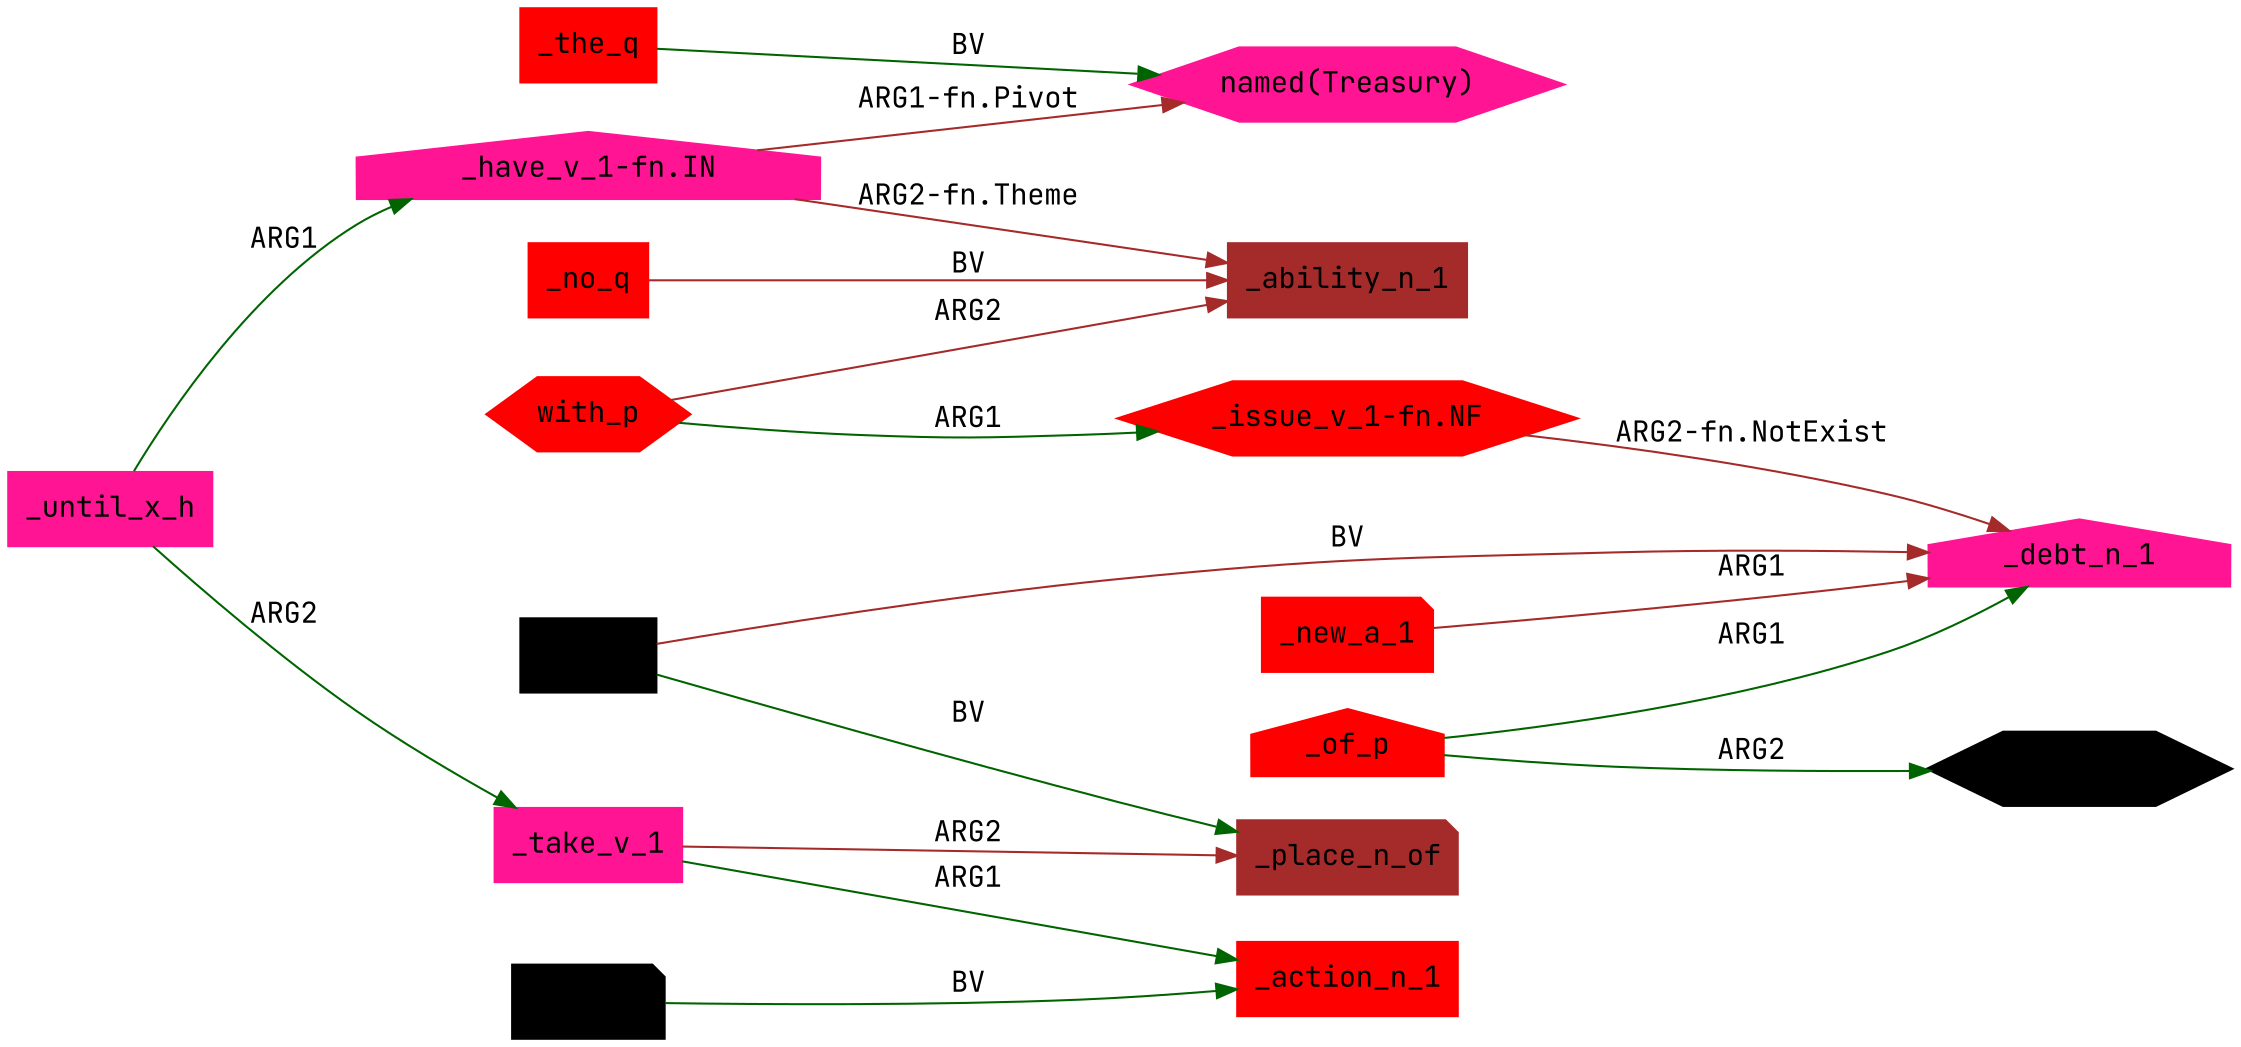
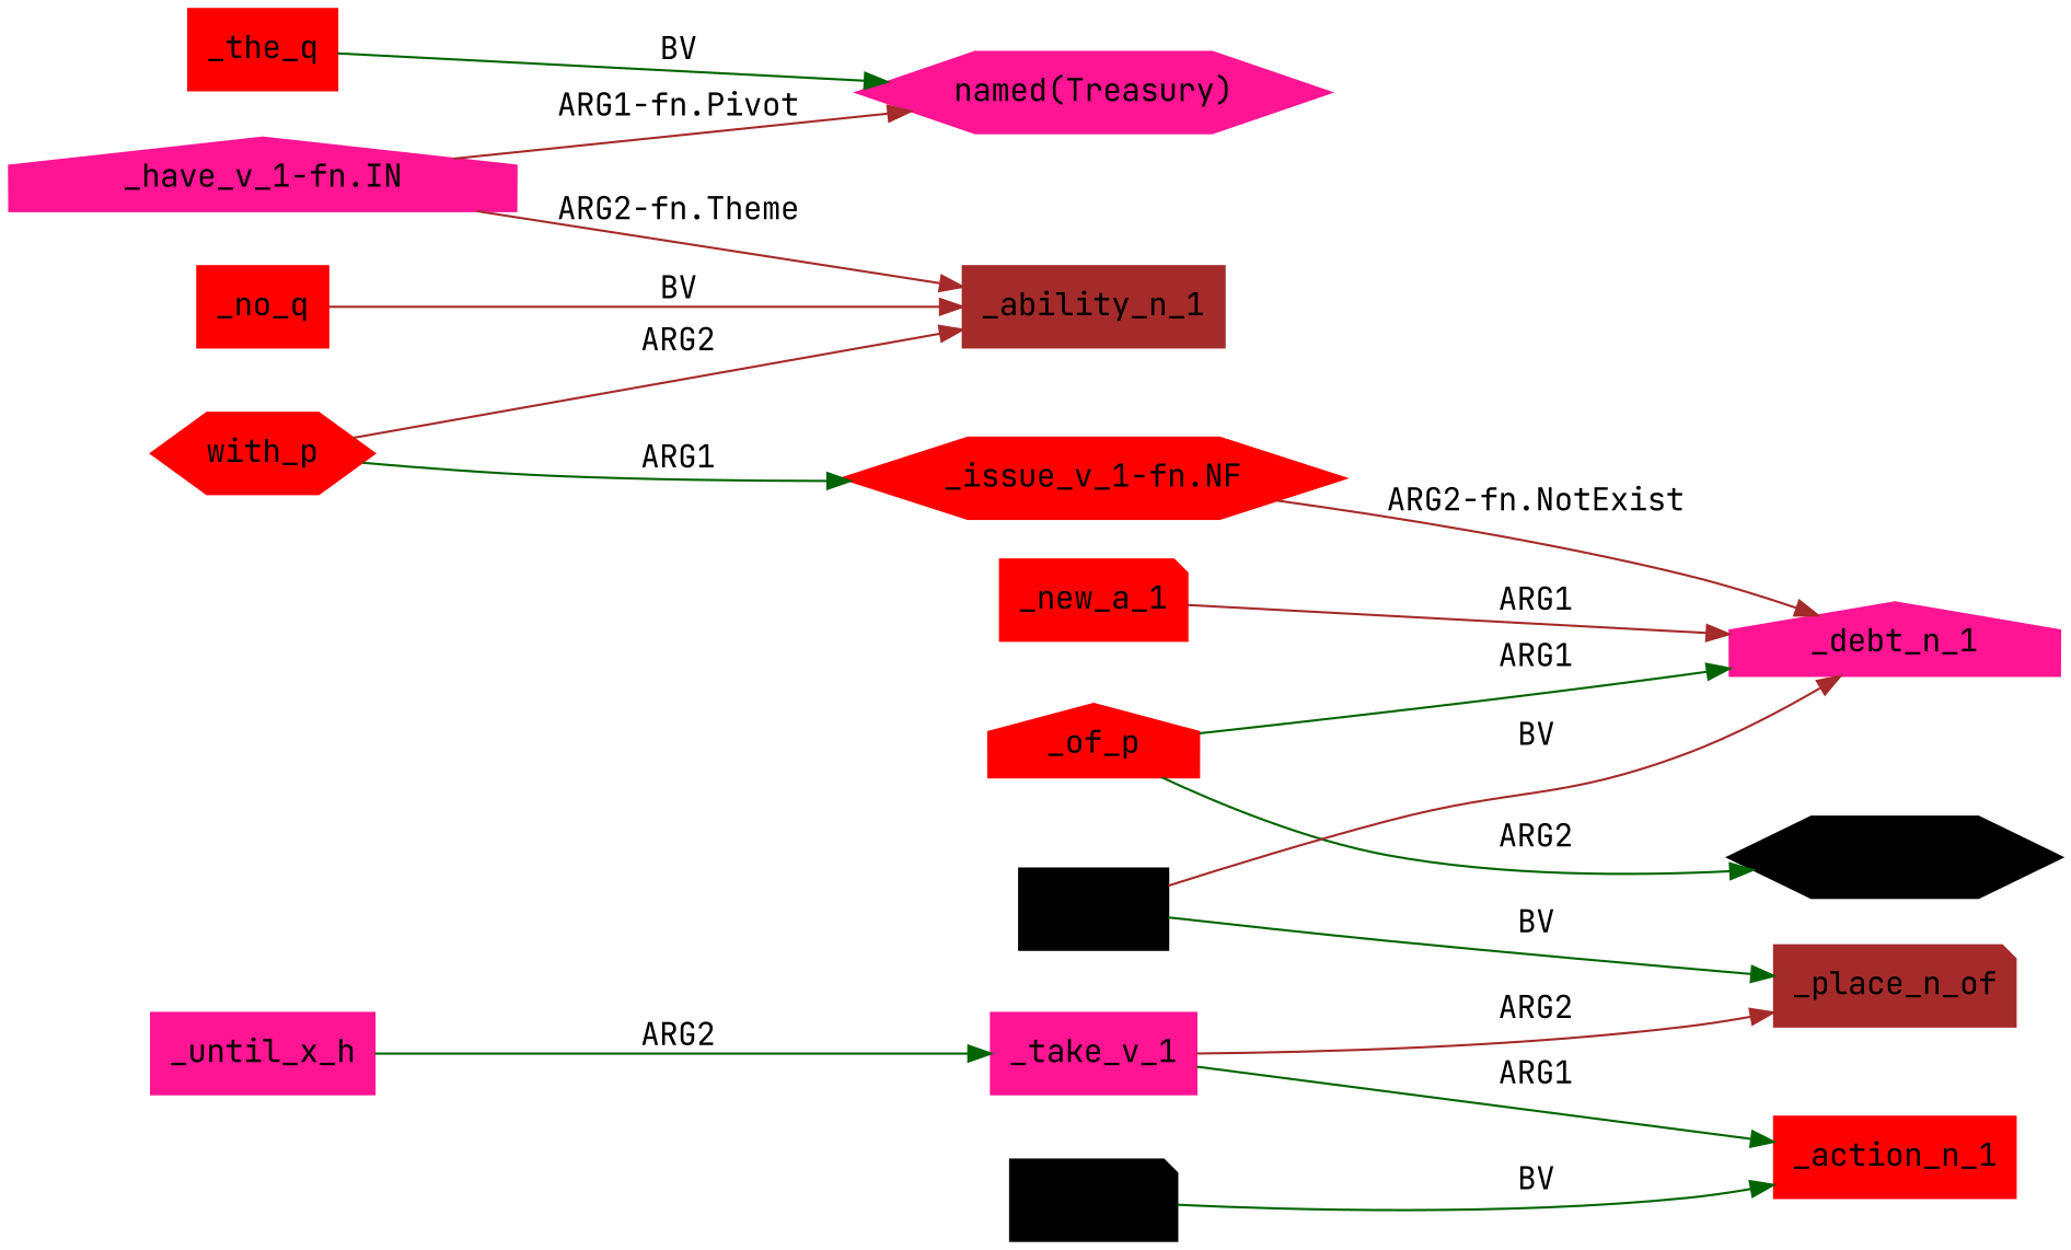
  digraph {
    fontname="JetBrains Mono"
    rankdir=LR
    node [color=red fontname="JetBrains Mono" shape=box style=filled]
    edge [color=darkgreen fontname="JetBrains Mono"]
    "named(Treasury)" [color=deeppink shape=hexagon]
    _the_q
    with_p [shape=hexagon]
    _ability_n_1 [color=brown]
    "_issue_v_1-fn.NF" [shape=hexagon]
    _debt_n_1 [color=deeppink shape=house]
    "_have_v_1-fn.IN" [color=deeppink shape=house]
    _until_x_h [color=deeppink]
    _take_v_1 [color=deeppink]
    _place_n_of [color=brown shape=note]
    _action_n_1
    _new_a_1 [shape=note]
    _of_p [shape=house]
    _kind_n_of [color=black shape=hexagon]
    _no_q
    udef_q [color=black]
    _such_q [color=black shape=note]
    _the_q -> "named(Treasury)" [label=BV]
    with_p -> _ability_n_1 [color=brown label=ARG2]
    with_p -> "_issue_v_1-fn.NF" [label=ARG1]
    "_issue_v_1-fn.NF" -> _debt_n_1 [color=brown label="ARG2-fn.NotExist"]
    "_have_v_1-fn.IN" -> "named(Treasury)" [color=brown label="ARG1-fn.Pivot"]
    "_have_v_1-fn.IN" -> _ability_n_1 [color=brown label="ARG2-fn.Theme"]
-   _until_x_h -> "_have_v_1-fn.IN" [label=ARG1]
    _until_x_h -> _take_v_1 [label=ARG2]
    _take_v_1 -> _place_n_of [color=brown label=ARG2]
    _take_v_1 -> _action_n_1 [label=ARG1]
    _new_a_1 -> _debt_n_1 [color=brown label=ARG1]
    _of_p -> _debt_n_1 [label=ARG1]
    _of_p -> _kind_n_of [label=ARG2]
    _no_q -> _ability_n_1 [color=brown label=BV]
    udef_q -> _debt_n_1 [color=brown label=BV]
    udef_q -> _place_n_of [label=BV]
    _such_q -> _action_n_1 [label=BV]
  }
